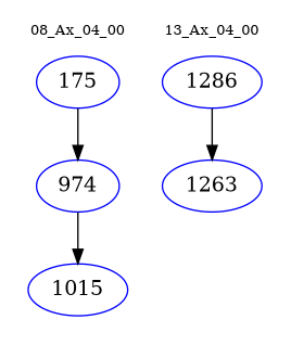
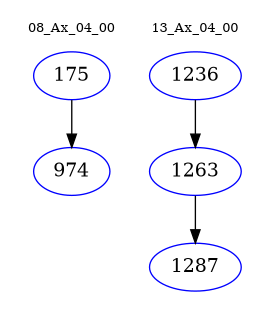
  digraph {
    node [color=blue]
    edge [color=black]
    n1 [label=175]
    n2 [label=974]
-   n3 [label=1015]
-   n4 [label=1286]
+   n4 [label=1236]
    n5 [label=1263]
+   n6 [label=1287]
    subgraph cluster_1 {
      color=white
      fontsize=10
      label="08_Ax_04_00"
      n1
      n2
-     n3
    }
    subgraph cluster_2 {
      color=white
      fontsize=10
      label="13_Ax_04_00"
      n4
      n5
+     n6
    }
    n1 -> n2
-   n2 -> n3
    n4 -> n5
+   n5 -> n6
  }
